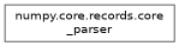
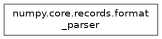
  digraph {
    rankdir=LR
-   n1 [color=grey40 fillcolor=white fontname=Helvetica fontsize=10 height=0.2 label="numpy.core.records.core\l_parser" shape=box style=filled width=0.4]
+   n1 [color=grey40 fillcolor=white fontname=Helvetica fontsize=10 height=0.2 label="numpy.core.records.format\l_parser" shape=box style=filled width=0.4]
  }
